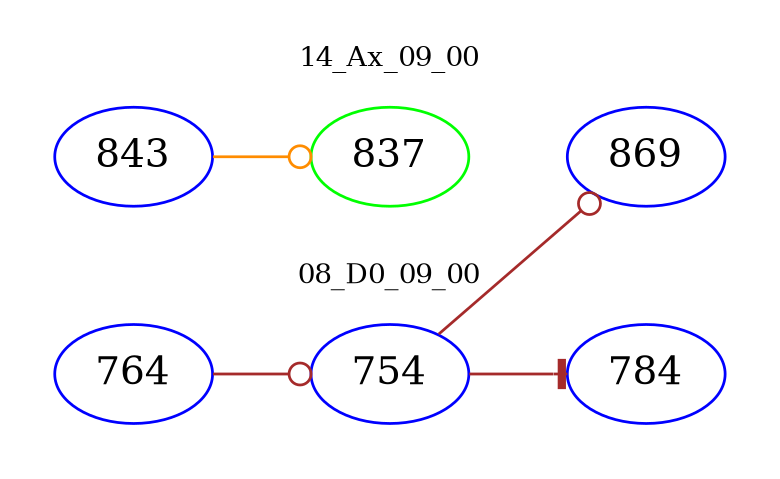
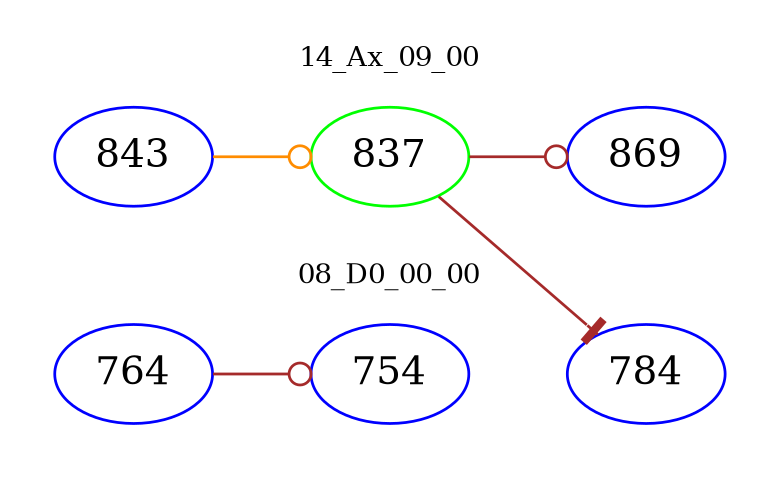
  digraph {
    rankdir=LR
    node [color=blue]
    edge [arrowhead=odot color=brown]
    n1 [label=843]
    n2 [color=green label=837]
    n3 [label=869]
    n4 [label=764]
    n5 [label=754]
    n6 [label=784]
    subgraph cluster_1 {
      color=white
      fontsize=10
      label="14_Ax_09_00"
      n1
      n2
      n3
    }
    subgraph cluster_2 {
      color=white
      fontsize=10
-     label="08_D0_09_00"
+     label="08_D0_00_00"
      n4
      n5
      n6
    }
    n1 -> n2 [color=darkorange]
-   n5 -> n3
+   n2 -> n3
    n4 -> n5
-   n5 -> n6 [arrowhead=tee]
+   n2 -> n6 [arrowhead=tee]
  }
